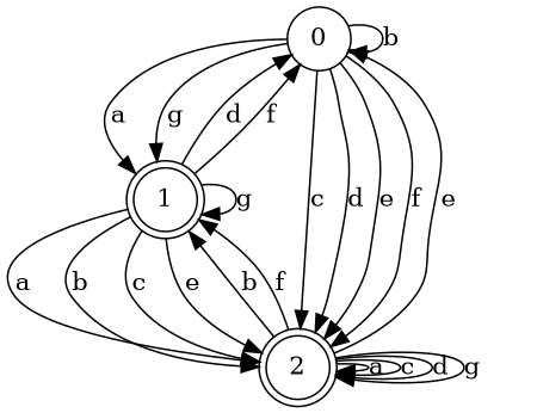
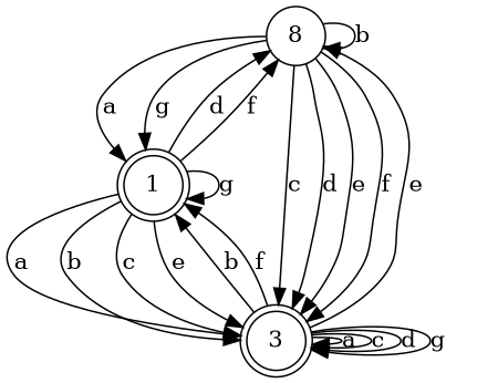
  digraph {
    rankdir=TB
    node [color=black fillcolor=white shape=doublecircle style="rounded,filled"]
-   n1 [label=0 shape=circle style=filled]
+   n1 [label=8 shape=circle style=filled]
    n2 [label=1]
-   n3 [label=2]
+   n3 [label=3]
    n1 -> n1 [label=b]
    n1 -> n2 [label=a]
    n1 -> n2 [label=g]
    n1 -> n3 [label=c]
    n1 -> n3 [label=d]
    n1 -> n3 [label=e]
    n1 -> n3 [label=f]
    n2 -> n1 [label=d]
    n2 -> n1 [label=f]
    n2 -> n2 [label=g]
    n2 -> n3 [label=a]
    n2 -> n3 [label=b]
    n2 -> n3 [label=c]
    n2 -> n3 [label=e]
    n3 -> n1 [label=e]
    n3 -> n2 [label=b]
    n3 -> n2 [label=f]
    n3 -> n3 [label=a]
    n3 -> n3 [label=c]
    n3 -> n3 [label=d]
    n3 -> n3 [label=g]
  }
